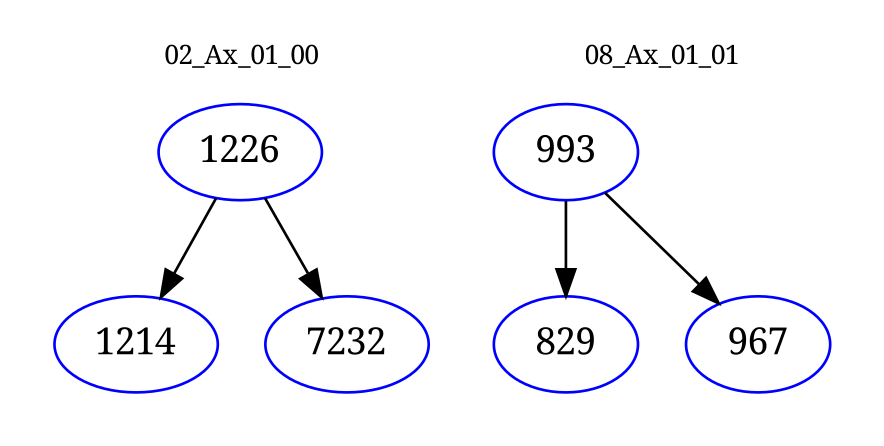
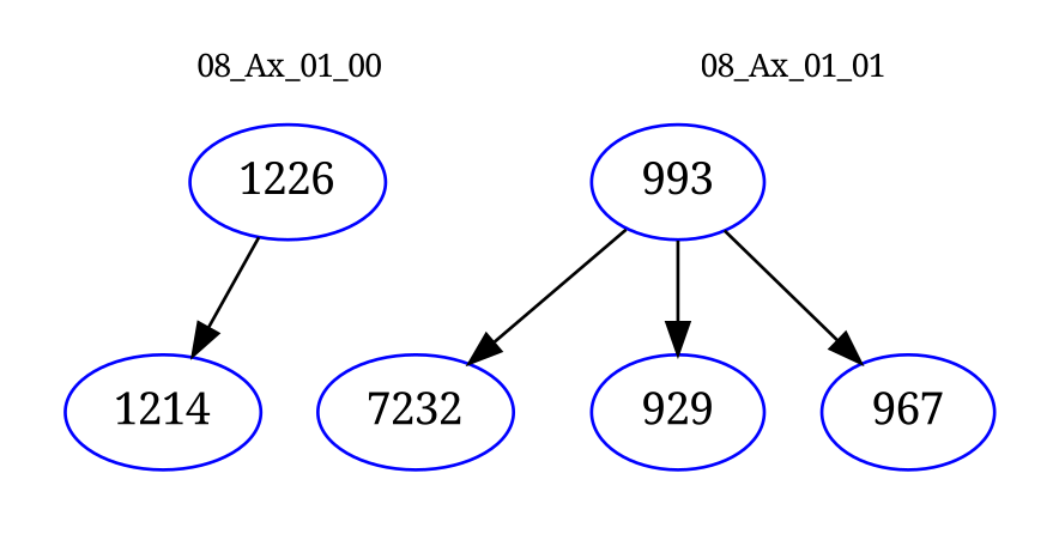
  digraph {
    fontname="Noto Serif"
    node [color=blue fontname="Noto Serif"]
    edge [color=black fontname="Noto Serif"]
    n1 [label=1226]
    n2 [label=1214]
    n3 [label=7232]
    n4 [label=993]
-   n5 [label=829]
+   n5 [label=929]
    n6 [label=967]
    subgraph cluster_1 {
      color=white
      fontsize=10
-     label="02_Ax_01_00"
+     label="08_Ax_01_00"
      n1
      n2
      n3
    }
    subgraph cluster_2 {
      color=white
      fontsize=10
      label="08_Ax_01_01"
      n4
      n5
      n6
    }
    n1 -> n2
-   n1 -> n3
+   n4 -> n3
    n4 -> n5
    n4 -> n6
  }
